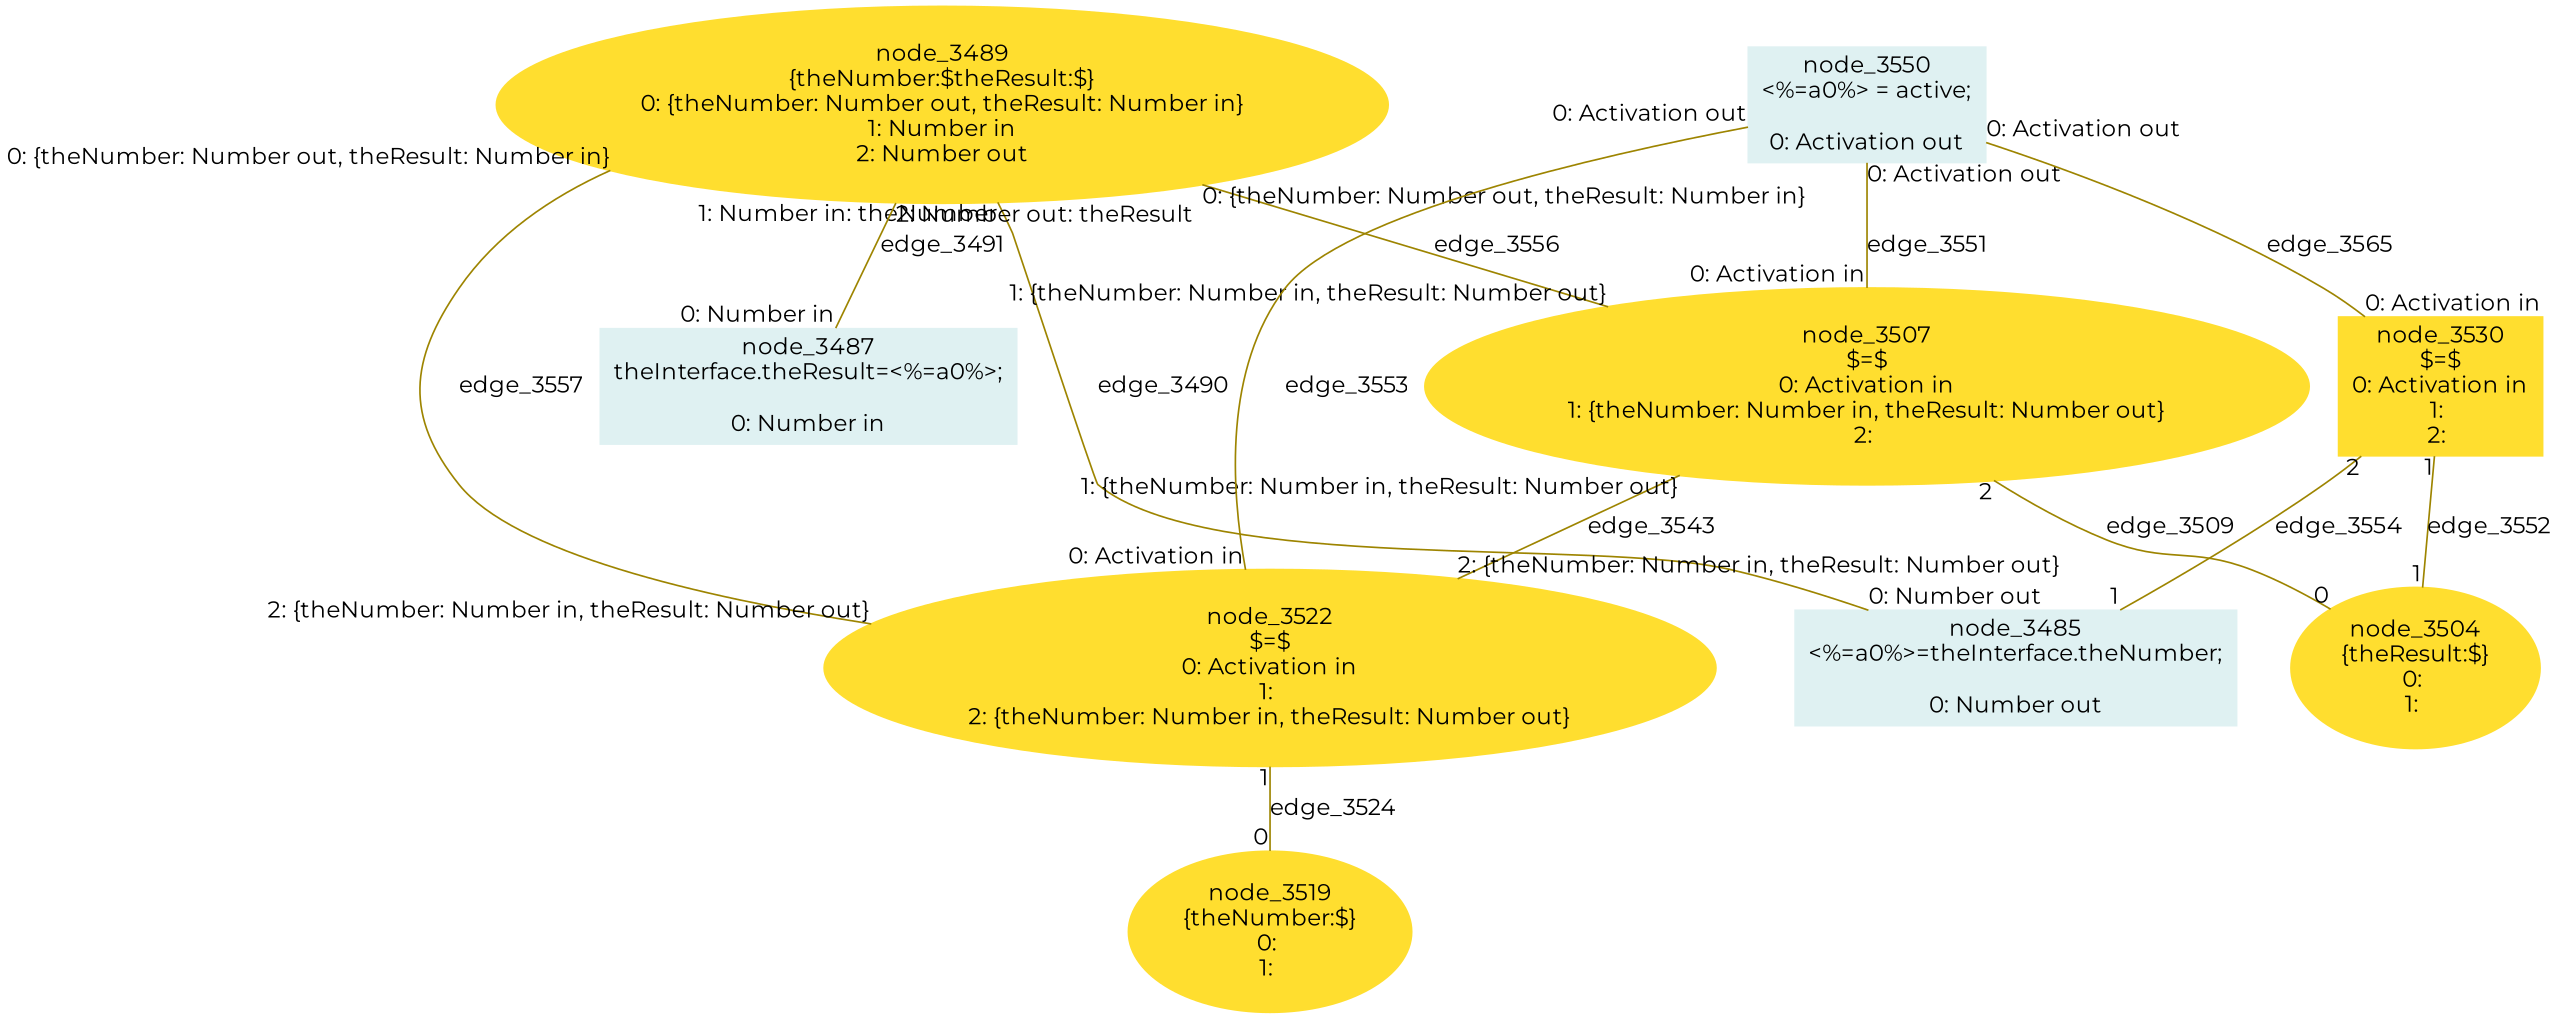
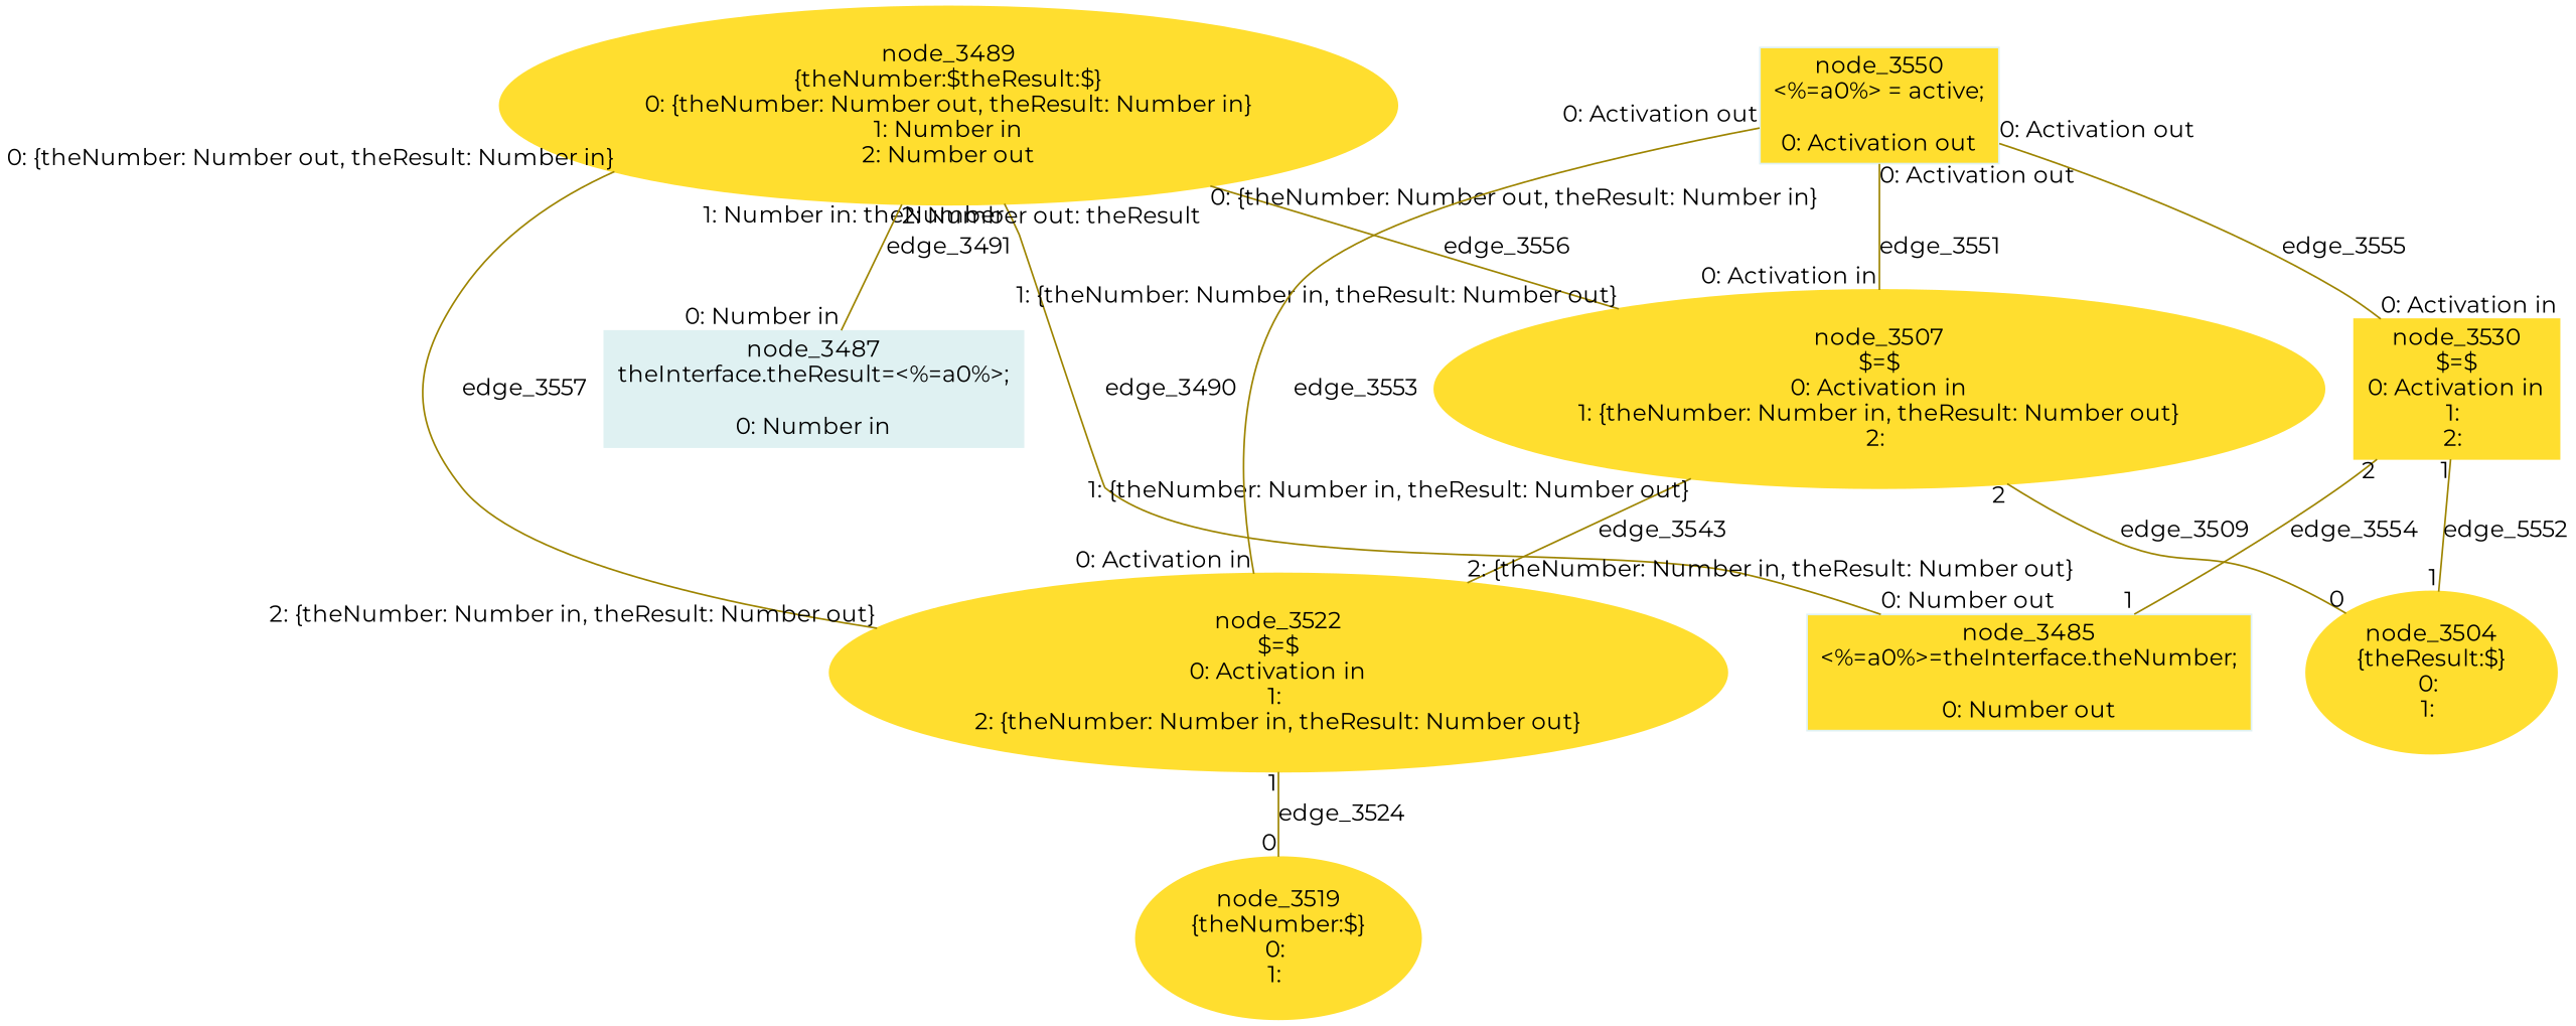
  digraph {
    fontname=Montserrat
    node [color="#ffde2f" fontname=Montserrat shape=ellipse style=filled]
    edge [arrowHead=none arrowsize=1 color="#9d8400" dir=none fontname=Montserrat headlabel="0: Activation in" taillabel="0: Activation out"]
-   n1 [color="#dff1f2" label="node_3485\n<%=a0%>=theInterface.theNumber;\n\n0: Number out" shape=box]
+   n1 [color="#dff1f2" label="node_3485\n<%=a0%>=theInterface.theNumber;\n\n0: Number out" shape=box fillcolor="#ffde2f"]
    n2 [color="#dff1f2" label="node_3487\ntheInterface.theResult=<%=a0%>;\n\n0: Number in" shape=box]
    n3 [label="node_3489\n{theNumber:$theResult:$}\n0: {theNumber: Number out, theResult: Number in}\n1: Number in\n2: Number out"]
    n4 [label="node_3507\n$=$\n0: Activation in\n1: {theNumber: Number in, theResult: Number out}\n2: "]
    n5 [label="node_3522\n$=$\n0: Activation in\n1: \n2: {theNumber: Number in, theResult: Number out}"]
    n6 [label="node_3504\n{theResult:$}\n0: \n1: "]
    n7 [label="node_3519\n{theNumber:$}\n0: \n1: "]
    n8 [label="node_3530\n$=$\n0: Activation in\n1: \n2: " shape=box]
-   n9 [color="#dff1f2" label="node_3550\n<%=a0%> = active;\n\n0: Activation out" shape=box]
+   n9 [color="#dff1f2" label="node_3550\n<%=a0%> = active;\n\n0: Activation out" shape=box fillcolor="#ffde2f"]
    n3 -> n1 [headlabel="0: Number out" label=edge_3490 taillabel="1: Number in: theNumber"]
    n3 -> n2 [headlabel="0: Number in" label=edge_3491 taillabel="2: Number out: theResult"]
    n3 -> n4 [headlabel="1: {theNumber: Number in, theResult: Number out}" label=edge_3556 taillabel="0: {theNumber: Number out, theResult: Number in}"]
    n3 -> n5 [headlabel="2: {theNumber: Number in, theResult: Number out}" label=edge_3557 taillabel="0: {theNumber: Number out, theResult: Number in}"]
    n4 -> n5 [headlabel="2: {theNumber: Number in, theResult: Number out}" label=edge_3543 taillabel="1: {theNumber: Number in, theResult: Number out}"]
    n4 -> n6 [headlabel=0 label=edge_3509 taillabel=2]
    n5 -> n7 [headlabel=0 label=edge_3524 taillabel=1]
    n8 -> n1 [headlabel=1 label=edge_3554 taillabel=2]
-   n8 -> n6 [headlabel=1 label=edge_3552 taillabel=1]
+   n8 -> n6 [headlabel=1 label=edge_5552 taillabel=1]
    n9 -> n4 [label=edge_3551]
    n9 -> n5 [label=edge_3553]
-   n9 -> n8 [label=edge_3565]
+   n9 -> n8 [label=edge_3555]
  }
